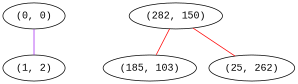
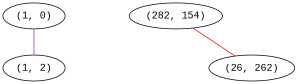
  graph {
    fontname="Liberation Mono"
    node [fontname="Liberation Mono"]
    edge [color=red fontname="Liberation Mono" weight=1]
    n1 [label="(1, 2)"]
-   "(0, 0)"
-   "(282, 150)"
-   "(185, 103)"
-   "(26, 262)" [label="(25, 262)"]
+   "(0, 0)" [label="(1, 0)"]
+   "(282, 150)" [label="(282, 154)"]
+   "(26, 262)"
    "(0, 0)" -- n1 [color=purple weight=4]
-   "(282, 150)" -- "(185, 103)"
    "(282, 150)" -- "(26, 262)"
  }
